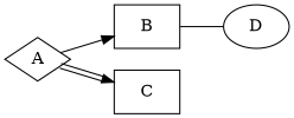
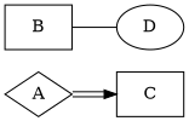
  digraph {
    rankdir=LR
    A [shape=diamond]
    B [shape=box]
    C [shape=circircle]
    D
-   A -> B
    A -> C [color="black:invis:black"]
    B -> D [arrowhead=none penwdth=170141183460469231731687303715884105986]
  }
